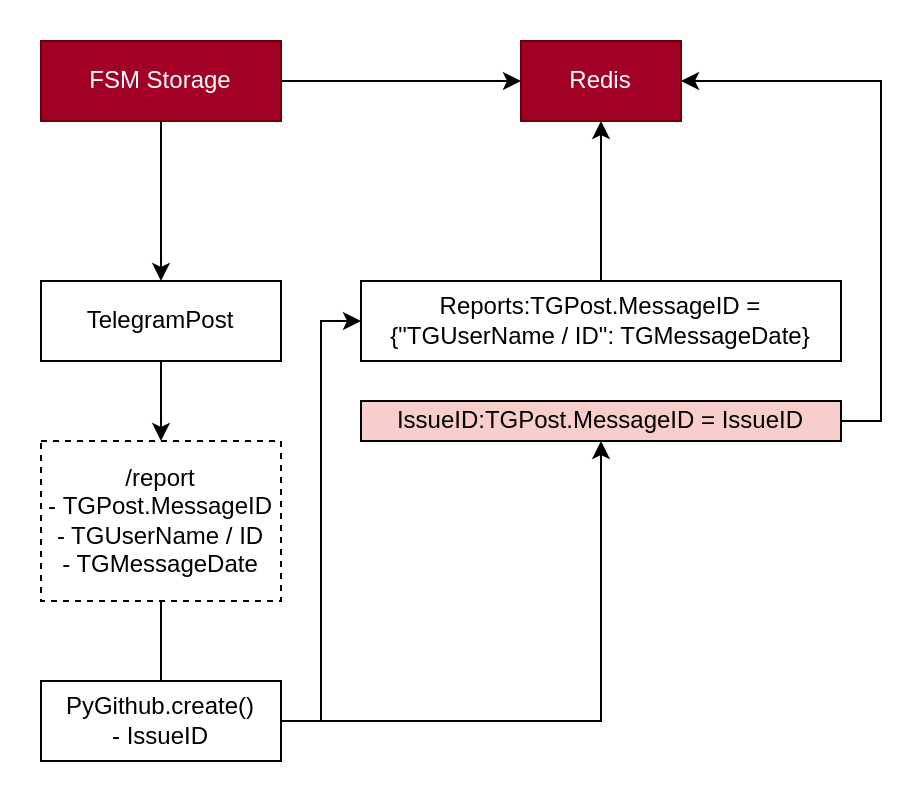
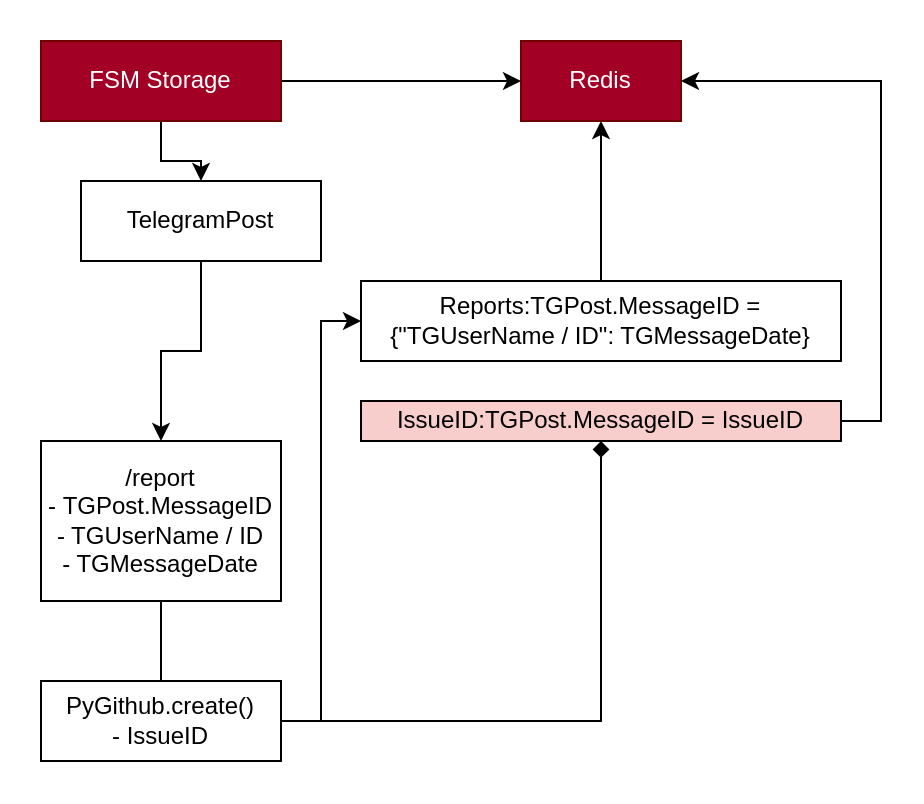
  <mxCell id="0" />
  <mxCell id="1" parent="0" />
  <mxCell id="2" value="" style="edgeStyle=orthogonalEdgeStyle;rounded=0;orthogonalLoop=1;jettySize=auto;html=1;" edge="1" parent="1" source="3" target="9"><mxGeometry relative="1" as="geometry" /></mxCell>
- <mxCell id="3" value="TelegramPost" style="rounded=0;whiteSpace=wrap;html=1;" vertex="1" parent="1"><mxGeometry x="20" y="140" width="120" height="40" as="geometry" /></mxCell>
+ <mxCell id="3" value="TelegramPost" style="rounded=0;whiteSpace=wrap;html=1;" vertex="1" parent="1"><mxGeometry x="40" y="90" width="120" height="40" as="geometry" /></mxCell>
  <mxCell id="4" value="Redis" style="rounded=0;whiteSpace=wrap;html=1;fillColor=#a20025;fontColor=#ffffff;strokeColor=#6F0000;" vertex="1" parent="1"><mxGeometry x="260" y="20" width="80" height="40" as="geometry" /></mxCell>
  <mxCell id="5" style="edgeStyle=orthogonalEdgeStyle;rounded=0;orthogonalLoop=1;jettySize=auto;html=1;" edge="1" parent="1" source="7" target="3"><mxGeometry relative="1" as="geometry" /></mxCell>
  <mxCell id="6" style="edgeStyle=orthogonalEdgeStyle;rounded=0;orthogonalLoop=1;jettySize=auto;html=1;" edge="1" parent="1" source="7" target="4"><mxGeometry relative="1" as="geometry" /></mxCell>
  <mxCell id="7" value="FSM Storage" style="whiteSpace=wrap;html=1;rounded=0;fillColor=#a20025;fontColor=#ffffff;strokeColor=#6F0000;" vertex="1" parent="1"><mxGeometry x="20" y="20" width="120" height="40" as="geometry" /></mxCell>
  <mxCell id="8" value="" style="edgeStyle=orthogonalEdgeStyle;rounded=0;orthogonalLoop=1;jettySize=auto;html=1;endArrow=none;" edge="1" parent="1" source="9" target="12"><mxGeometry relative="1" as="geometry" /></mxCell>
- <mxCell id="9" value="/report&lt;div&gt;-&amp;nbsp;&lt;span style=&quot;background-color: transparent; color: light-dark(rgb(0, 0, 0), rgb(255, 255, 255));&quot;&gt;TGPost.&lt;/span&gt;&lt;span style=&quot;background-color: transparent; color: light-dark(rgb(0, 0, 0), rgb(255, 255, 255));&quot;&gt;MessageID&lt;/span&gt;&lt;/div&gt;&lt;div&gt;&lt;span style=&quot;background-color: transparent; color: light-dark(rgb(0, 0, 0), rgb(255, 255, 255));&quot;&gt;- TGUserName / ID&lt;/span&gt;&lt;/div&gt;&lt;div&gt;&lt;span style=&quot;background-color: transparent; color: light-dark(rgb(0, 0, 0), rgb(255, 255, 255));&quot;&gt;- TGMessageDate&lt;/span&gt;&lt;/div&gt;" style="whiteSpace=wrap;html=1;rounded=0;dashed=1;" vertex="1" parent="1"><mxGeometry x="20" y="220" width="120" height="80" as="geometry" /></mxCell>
+ <mxCell id="9" value="/report&lt;div&gt;-&amp;nbsp;&lt;span style=&quot;background-color: transparent; color: light-dark(rgb(0, 0, 0), rgb(255, 255, 255));&quot;&gt;TGPost.&lt;/span&gt;&lt;span style=&quot;background-color: transparent; color: light-dark(rgb(0, 0, 0), rgb(255, 255, 255));&quot;&gt;MessageID&lt;/span&gt;&lt;/div&gt;&lt;div&gt;&lt;span style=&quot;background-color: transparent; color: light-dark(rgb(0, 0, 0), rgb(255, 255, 255));&quot;&gt;- TGUserName / ID&lt;/span&gt;&lt;/div&gt;&lt;div&gt;&lt;span style=&quot;background-color: transparent; color: light-dark(rgb(0, 0, 0), rgb(255, 255, 255));&quot;&gt;- TGMessageDate&lt;/span&gt;&lt;/div&gt;" style="whiteSpace=wrap;html=1;rounded=0;" vertex="1" parent="1"><mxGeometry x="20" y="220" width="120" height="80" as="geometry" /></mxCell>
  <mxCell id="10" style="edgeStyle=orthogonalEdgeStyle;rounded=0;orthogonalLoop=1;jettySize=auto;html=1;" edge="1" parent="1" source="12" target="14"><mxGeometry relative="1" as="geometry"><Array as="points"><mxPoint x="160" y="360" /><mxPoint x="160" y="160" /></Array></mxGeometry></mxCell>
- <mxCell id="11" style="edgeStyle=orthogonalEdgeStyle;rounded=0;orthogonalLoop=1;jettySize=auto;html=1;" edge="1" parent="1" source="12" target="16"><mxGeometry relative="1" as="geometry" /></mxCell>
+ <mxCell id="11" style="edgeStyle=orthogonalEdgeStyle;rounded=0;orthogonalLoop=1;jettySize=auto;html=1;endArrow=diamond;" edge="1" parent="1" source="12" target="16"><mxGeometry relative="1" as="geometry" /></mxCell>
  <mxCell id="12" value="PyGithub.create()&lt;div&gt;- IssueID&lt;/div&gt;" style="whiteSpace=wrap;html=1;rounded=0;" vertex="1" parent="1"><mxGeometry x="20" y="340" width="120" height="40" as="geometry" /></mxCell>
  <mxCell id="13" style="edgeStyle=orthogonalEdgeStyle;rounded=0;orthogonalLoop=1;jettySize=auto;html=1;entryX=0.5;entryY=1;entryDx=0;entryDy=0;" edge="1" parent="1" source="14" target="4"><mxGeometry relative="1" as="geometry" /></mxCell>
  <mxCell id="14" value="&lt;div&gt;Reports:TGPost.MessageID =&lt;/div&gt;&lt;div&gt;{&lt;span style=&quot;background-color: transparent; color: light-dark(rgb(0, 0, 0), rgb(255, 255, 255));&quot;&gt;&quot;TGUserName / ID&quot;: TGMessageDate&lt;/span&gt;&lt;span style=&quot;background-color: transparent; color: light-dark(rgb(0, 0, 0), rgb(255, 255, 255));&quot;&gt;}&lt;/span&gt;&lt;/div&gt;" style="whiteSpace=wrap;html=1;rounded=0;" vertex="1" parent="1"><mxGeometry x="180" y="140" width="240" height="40" as="geometry" /></mxCell>
  <mxCell id="15" style="edgeStyle=orthogonalEdgeStyle;rounded=0;orthogonalLoop=1;jettySize=auto;html=1;" edge="1" parent="1" source="16" target="4"><mxGeometry relative="1" as="geometry"><Array as="points"><mxPoint x="440" y="210" /><mxPoint x="440" y="40" /></Array></mxGeometry></mxCell>
  <mxCell id="16" value="IssueID:TGPost.MessageID = IssueID" style="whiteSpace=wrap;html=1;fillColor=#f8cecc;" vertex="1" parent="1"><mxGeometry x="180" y="200" width="240" height="20" as="geometry" /></mxCell>
